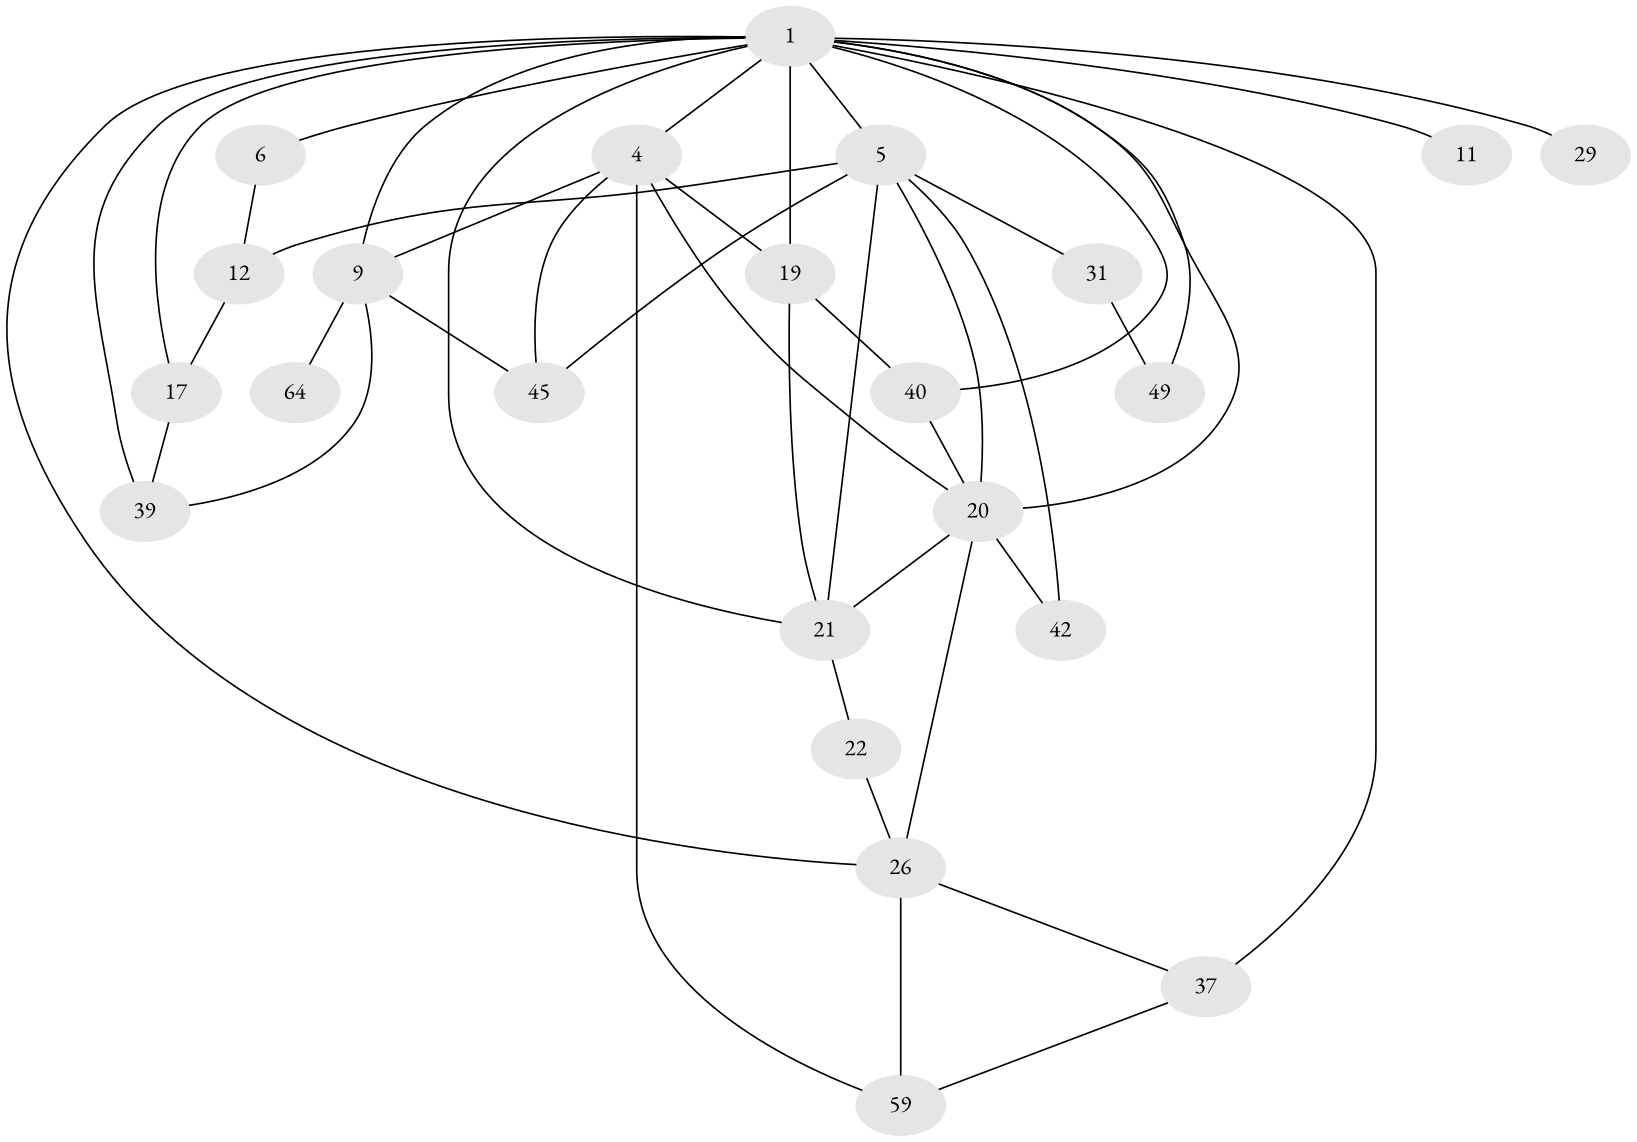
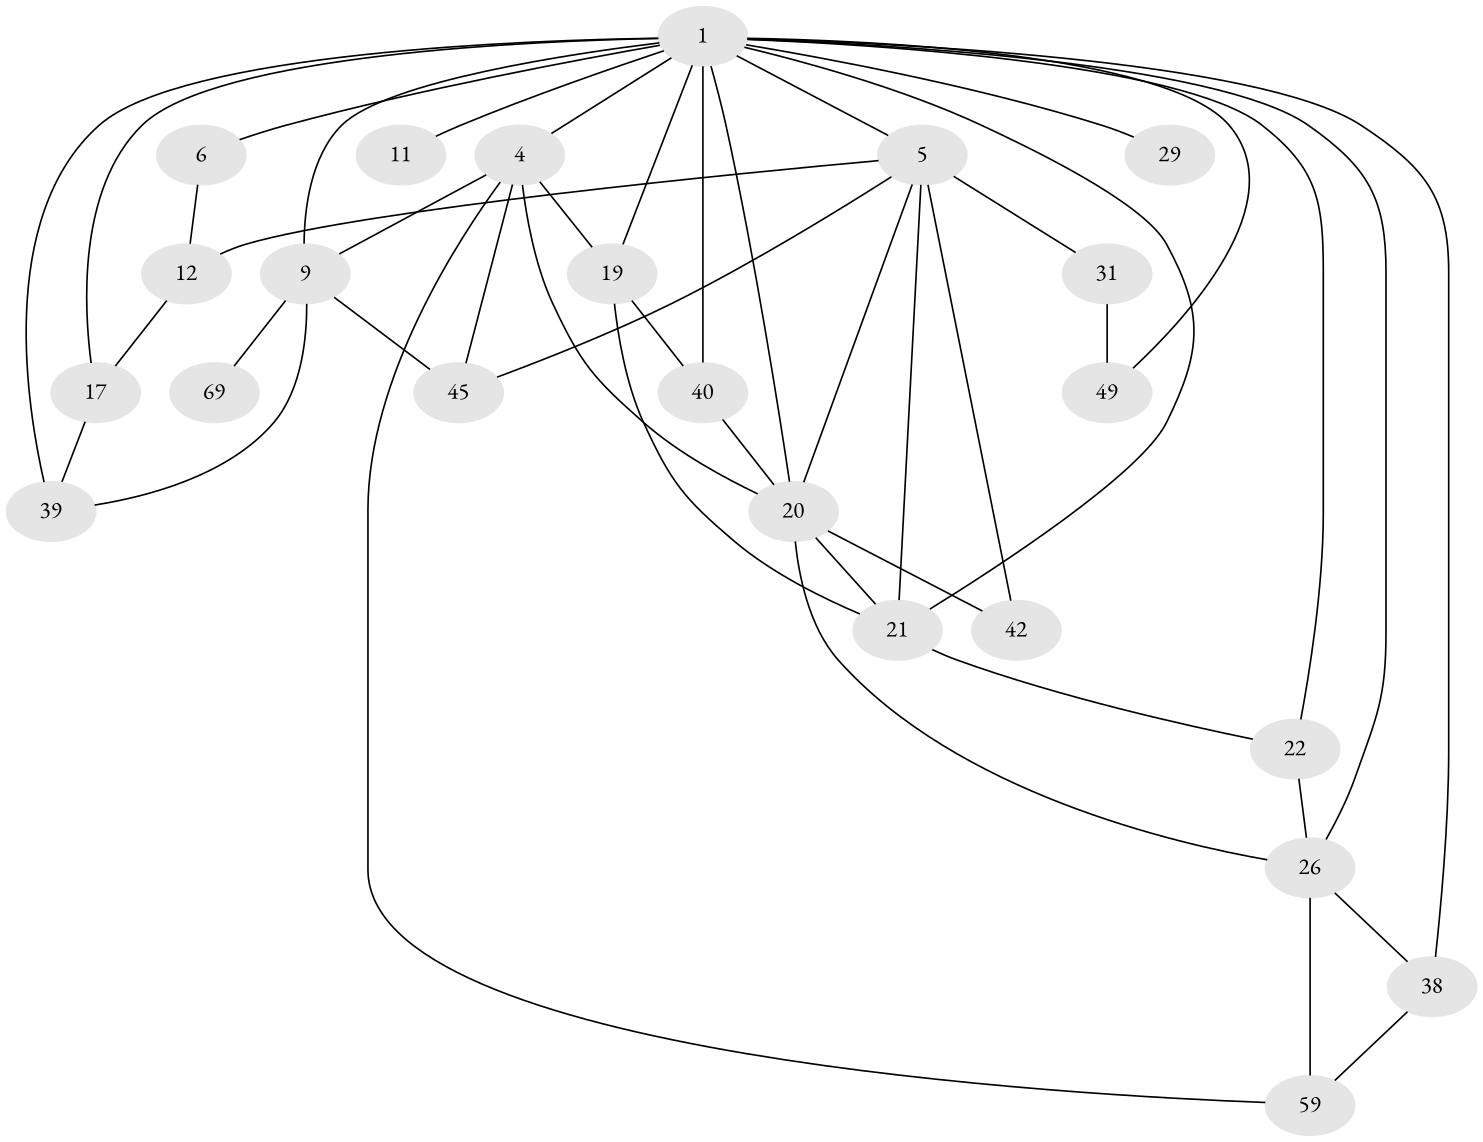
  graph {
    fontname="EB Garamond"
    node [color=gray90 fontname="EB Garamond" style=filled]
    edge [fontname="EB Garamond"]
    1 [super="+23+15+28+2+3"]
    4 [super="+64+78+8+14+10"]
    5 [super="+16+7"]
    6 [super="+25"]
    9 [super="+30+61+13"]
    11
    17 [super="+34+43+35"]
    19 [super="+32+72"]
    20 [super="+62+53+46+41"]
    21 [super="+56+33"]
    22 [super="+27+63"]
    26 [super="+67"]
    29
-   38 [super="+54" label=37]
+   38 [super="+54"]
    39 [super="+47"]
    40
    49 [super="+75"]
    45
    59
    12
    31
    42 [super="+77"]
-   69 [label=64]
+   69
    1 -- 4
    1 -- 5
    1 -- 6
    1 -- 9 [weight=2]
    1 -- 11
    1 -- 17 [weight=2]
    1 -- 19 [weight=2]
    1 -- 20 [weight=4]
    1 -- 21
+   1 -- 22
    1 -- 26
    1 -- 29
    1 -- 38 [weight=2]
    1 -- 39 [weight=3]
    1 -- 40
    1 -- 49
    4 -- 9 [weight=2]
    4 -- 19
    4 -- 20
    4 -- 45
    4 -- 59
    5 -- 20
    5 -- 21 [weight=2]
    5 -- 45
    5 -- 12
    5 -- 31
    5 -- 42
    6 -- 12
    9 -- 39 [weight=2]
    9 -- 45
    9 -- 69
    17 -- 39
    19 -- 21 [weight=2]
    19 -- 40 [weight=2]
    20 -- 21
    20 -- 26
    20 -- 42
    21 -- 22
    22 -- 26
    26 -- 38
    26 -- 59
    38 -- 59
    40 -- 20 [weight=2]
    12 -- 17
    31 -- 49
  }
